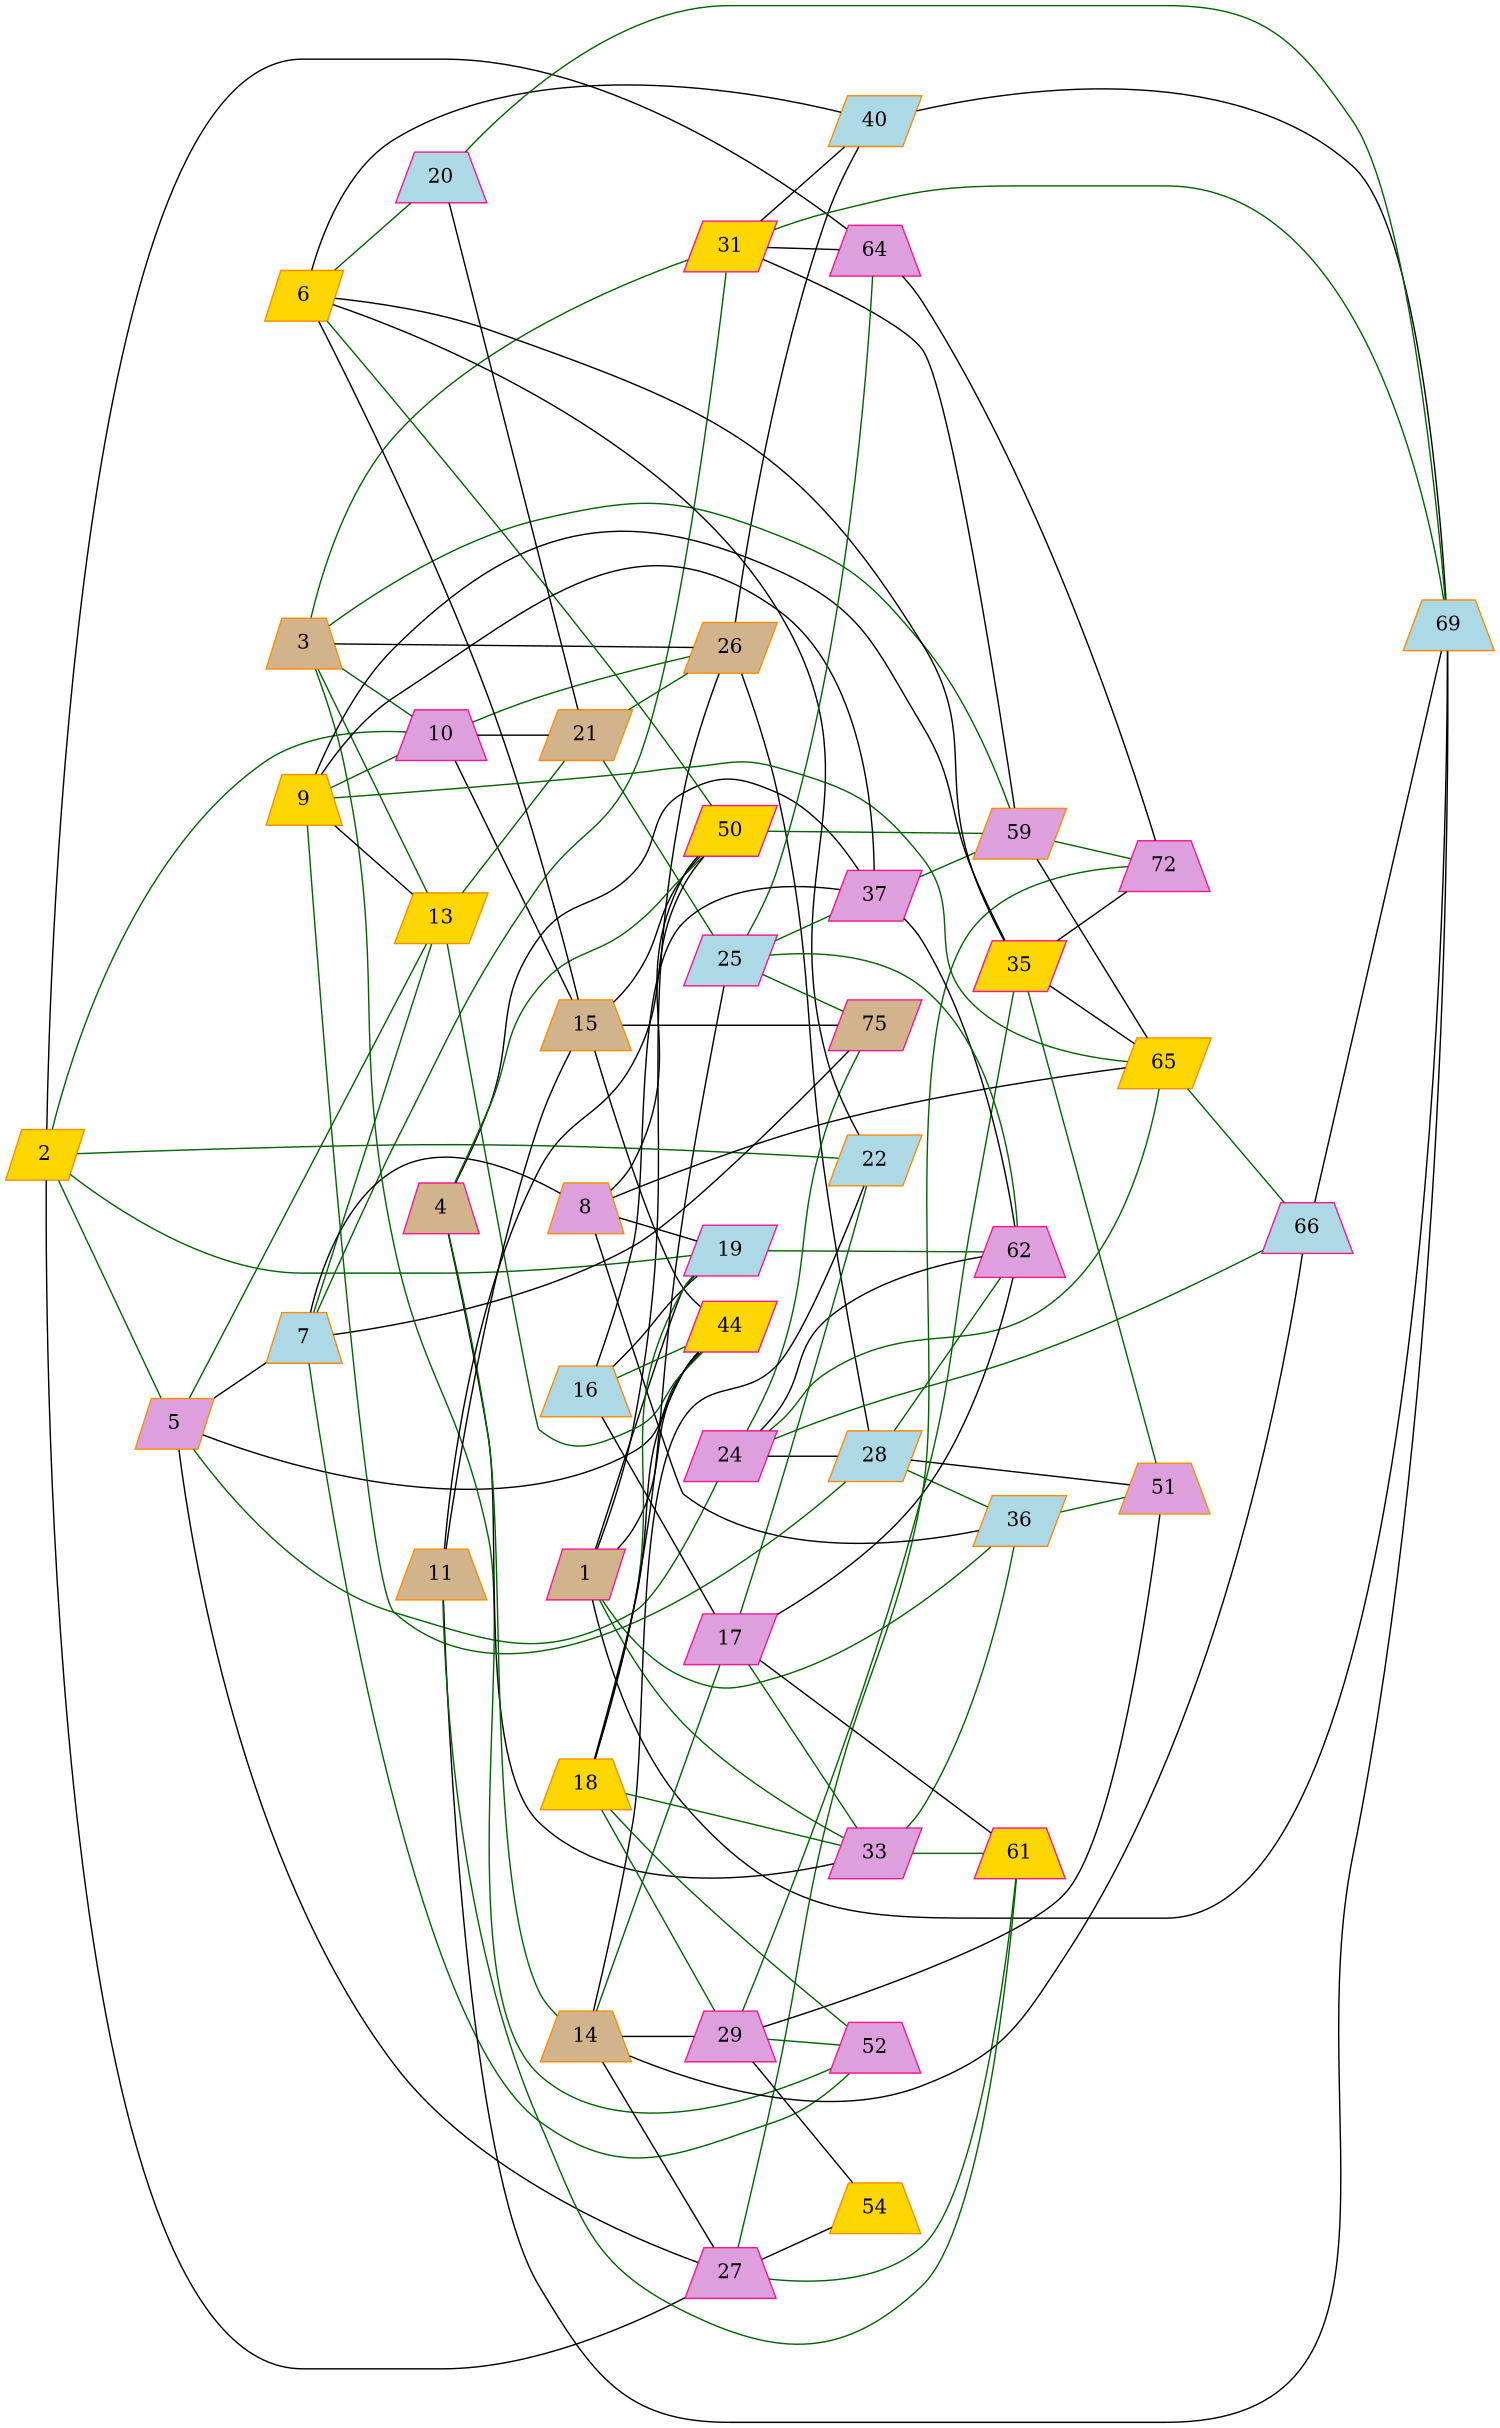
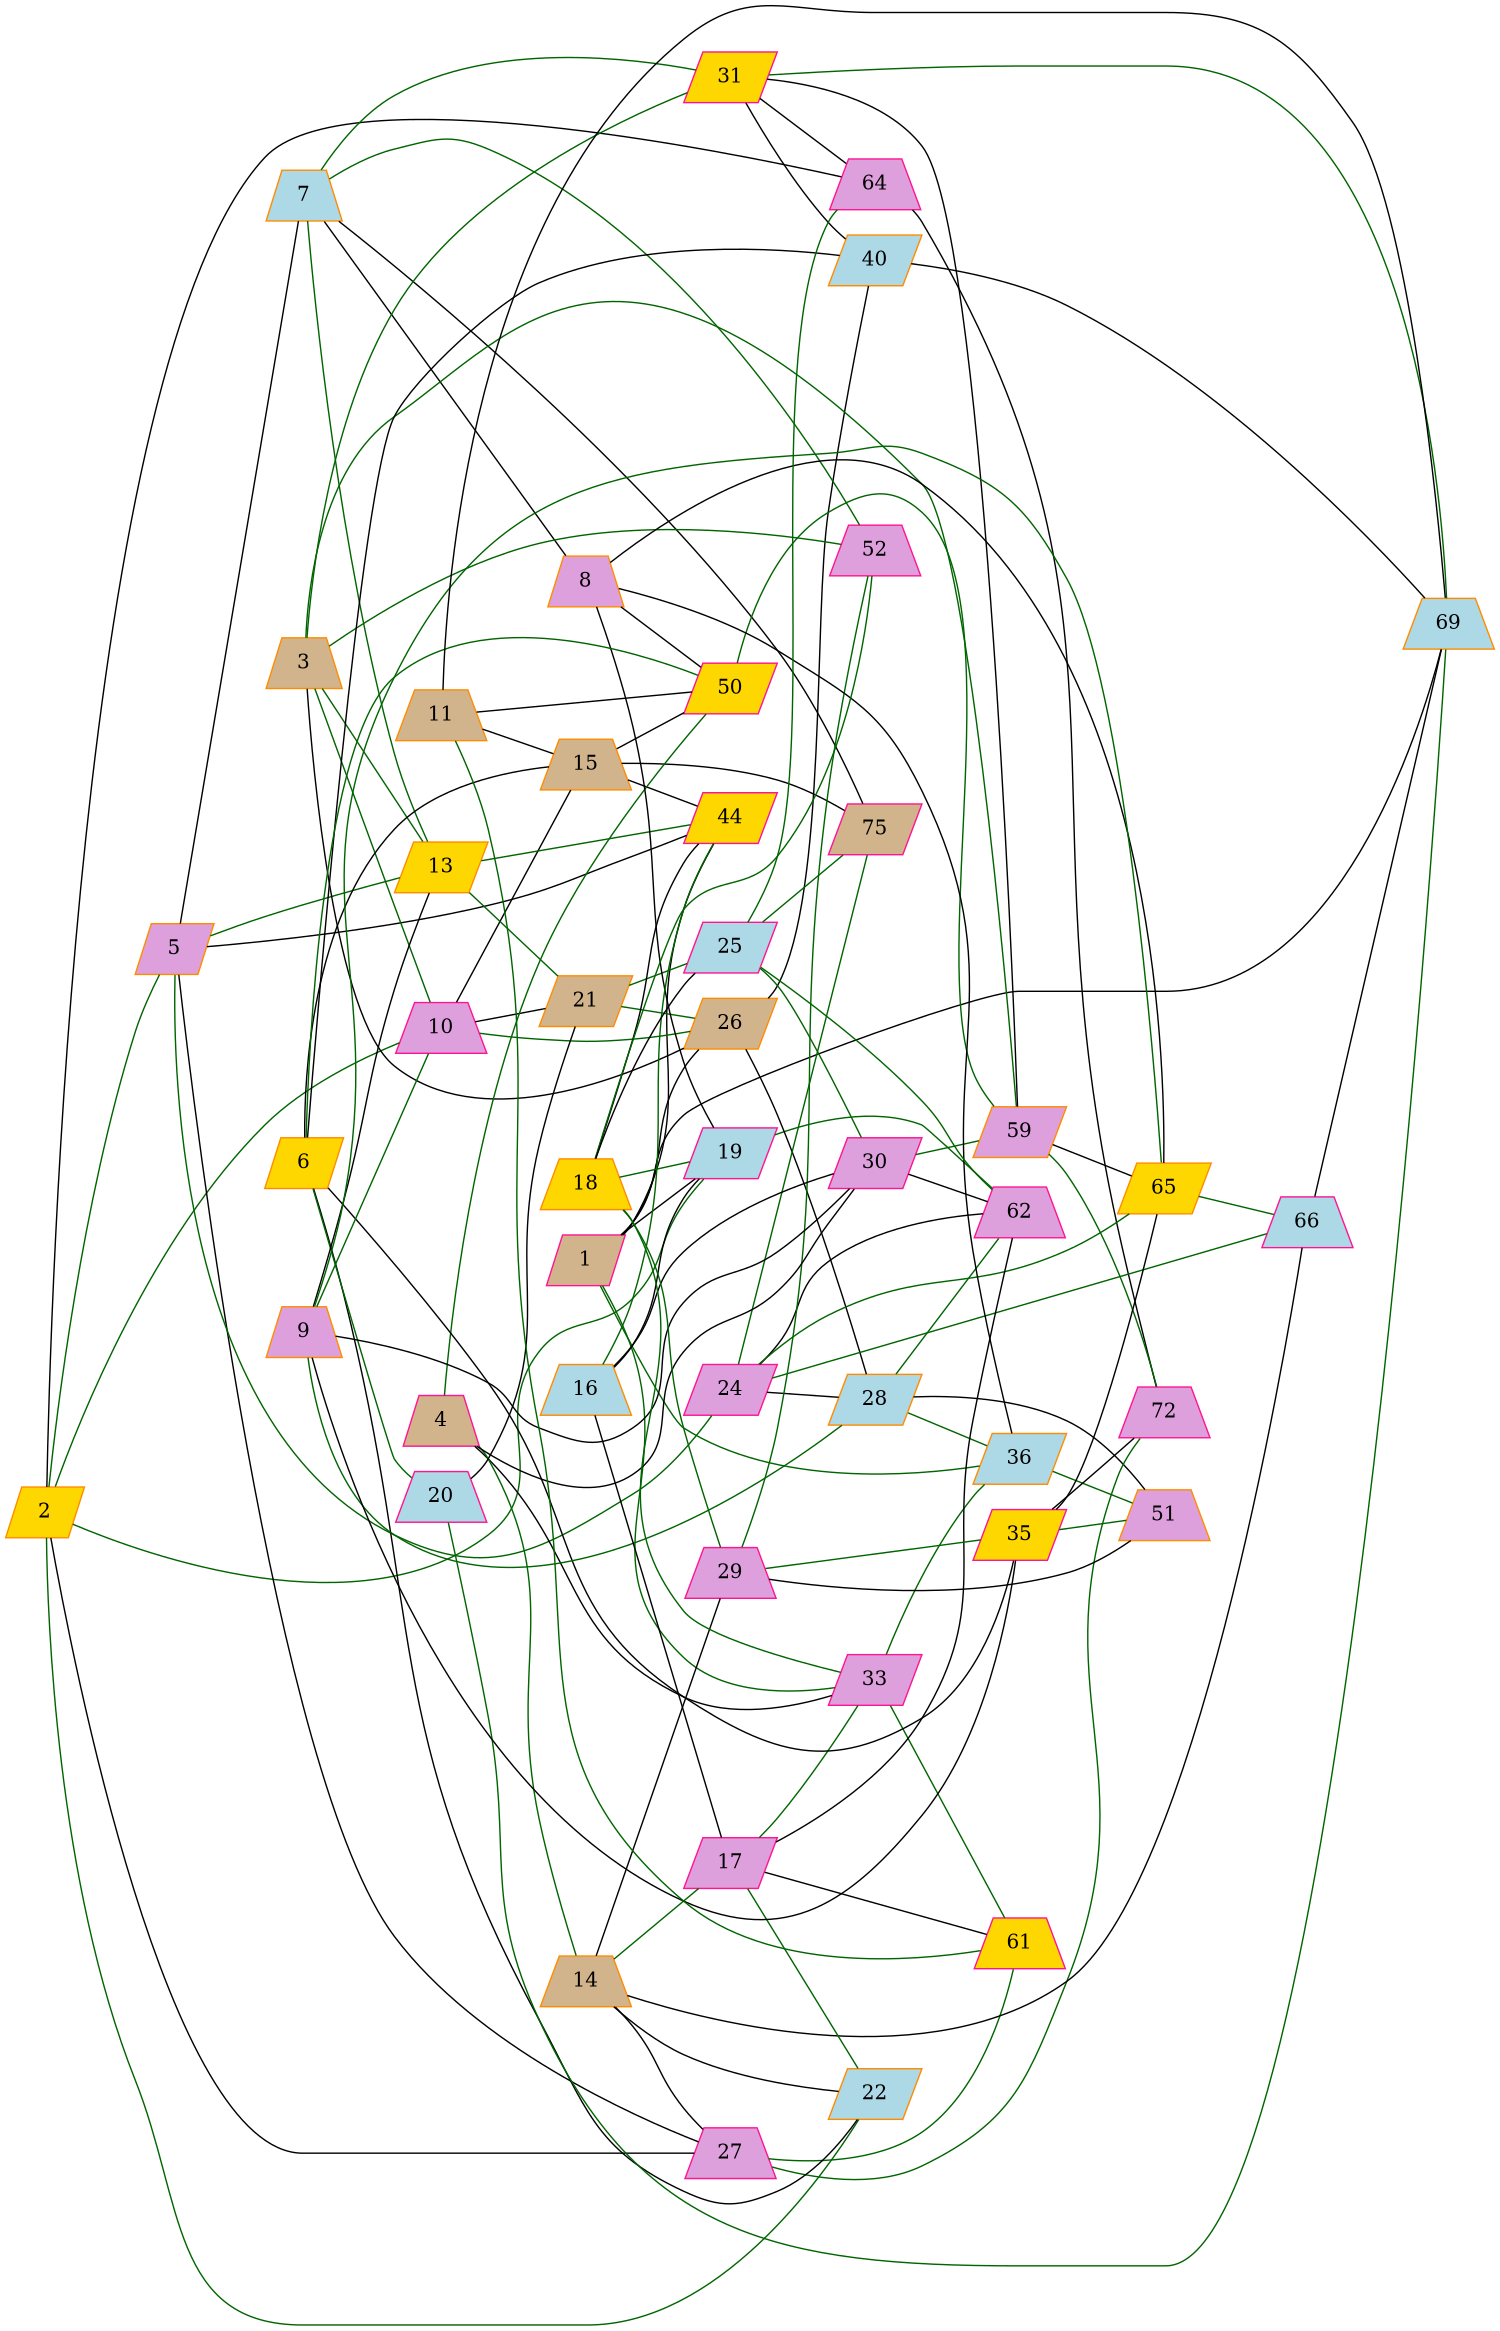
  graph {
    rankdir=LR
    node [color=darkorange fillcolor=plum shape=parallelogram style=filled]
    edge [color=black]
    1 [color=deeppink fillcolor=tan super="+30"]
    19 [color=deeppink fillcolor=lightblue super="+49"]
    26 [fillcolor=tan super="+47"]
    33 [color=deeppink super="+67"]
    36 [fillcolor=lightblue super="+57"]
    44 [color=deeppink fillcolor=gold super="+45"]
    69 [fillcolor=lightblue shape=trapezium super="+73"]
    62 [color=deeppink shape=trapezium super="+74"]
    40 [fillcolor=lightblue]
    28 [fillcolor=lightblue super="+39"]
    61 [color=deeppink fillcolor=gold shape=trapezium]
    51 [shape=trapezium]
    2 [fillcolor=gold super="+38"]
    5 [super="+12"]
    10 [color=deeppink shape=trapezium super="+46"]
    22 [fillcolor=lightblue]
    64 [color=deeppink shape=trapezium]
    27 [color=deeppink shape=trapezium super="+43"]
    13 [fillcolor=gold super="+23"]
    7 [fillcolor=lightblue shape=trapezium super="+53"]
    24 [color=deeppink super="+63"]
    15 [fillcolor=tan shape=trapezium super="+34"]
    21 [fillcolor=tan super="+58"]
-   54 [fillcolor=gold shape=trapezium]
    72 [color=deeppink shape=trapezium]
    3 [fillcolor=tan shape=trapezium super="+71"]
    31 [color=deeppink fillcolor=gold super="+77"]
    52 [color=deeppink shape=trapezium]
    59 [super="+80"]
    65 [fillcolor=gold super="+68"]
    14 [fillcolor=tan shape=trapezium super="+55"]
    17 [color=deeppink super="+41"]
    29 [color=deeppink shape=trapezium super="+79"]
    66 [color=deeppink fillcolor=lightblue shape=trapezium]
    4 [color=deeppink fillcolor=tan shape=trapezium]
-   37 [color=deeppink super="+76"]
+   37 [color=deeppink super="+76" label=30]
    50 [color=deeppink fillcolor=gold super="+78"]
    8 [shape=trapezium super="+42"]
    75 [color=deeppink fillcolor=tan]
    6 [fillcolor=gold super="+60"]
    20 [color=deeppink fillcolor=lightblue shape=trapezium]
    35 [color=deeppink fillcolor=gold super="+70"]
-   9 [fillcolor=gold shape=trapezium super="+56"]
+   9 [shape=trapezium super="+56"]
    25 [color=deeppink fillcolor=lightblue super="+32"]
    11 [fillcolor=tan shape=trapezium]
    16 [fillcolor=lightblue shape=trapezium]
    18 [fillcolor=gold shape=trapezium super="+48"]
    1 -- 19
    1 -- 26
    1 -- 33 [color=darkgreen]
    1 -- 36 [color=darkgreen]
    1 -- 44
    1 -- 69
    19 -- 62 [color=darkgreen]
    26 -- 40
    26 -- 28
    33 -- 36 [color=darkgreen]
    33 -- 61 [color=darkgreen]
    36 -- 51 [color=darkgreen]
    40 -- 69
    28 -- 36 [color=darkgreen]
    28 -- 62 [color=darkgreen]
    28 -- 51
    2 -- 19 [color=darkgreen]
    2 -- 5 [color=darkgreen]
    2 -- 10 [color=darkgreen]
    2 -- 22 [color=darkgreen]
    2 -- 64
    2 -- 27
    5 -- 44
    5 -- 27
    5 -- 13 [color=darkgreen]
    5 -- 7
    5 -- 24 [color=darkgreen]
    10 -- 26 [color=darkgreen]
    10 -- 15
    10 -- 21
    64 -- 72
    27 -- 61 [color=darkgreen]
-   27 -- 54 [weight=2]
    27 -- 72 [color=darkgreen]
    13 -- 44 [color=darkgreen]
    13 -- 21 [color=darkgreen]
    7 -- 13 [color=darkgreen]
    7 -- 31 [color=darkgreen]
    7 -- 52 [color=darkgreen]
    7 -- 8
    7 -- 75
    24 -- 62
    24 -- 28
    24 -- 65 [color=darkgreen]
    24 -- 66 [color=darkgreen]
    24 -- 75 [color=darkgreen]
    15 -- 44
    15 -- 50
    15 -- 75
    21 -- 26 [color=darkgreen]
    21 -- 25 [color=darkgreen]
    3 -- 26
    3 -- 10 [color=darkgreen]
    3 -- 13 [color=darkgreen]
    3 -- 31 [color=darkgreen]
    3 -- 52 [color=darkgreen]
    3 -- 59 [color=darkgreen]
    31 -- 69 [color=darkgreen]
    31 -- 40
    31 -- 64
    31 -- 59
    59 -- 72 [color=darkgreen]
    59 -- 65
    65 -- 66 [color=darkgreen]
    14 -- 22
    14 -- 27
    14 -- 17 [color=darkgreen]
    14 -- 29
    14 -- 66
    17 -- 33 [color=darkgreen]
    17 -- 62
    17 -- 61
    17 -- 22 [color=darkgreen]
    29 -- 51
-   29 -- 54
    29 -- 52 [color=darkgreen]
    29 -- 35 [color=darkgreen]
    66 -- 69
    4 -- 33
    4 -- 14 [color=darkgreen]
    4 -- 37
    4 -- 50 [color=darkgreen]
    37 -- 62
    37 -- 59 [color=darkgreen]
    50 -- 59 [color=darkgreen]
    8 -- 19
    8 -- 36 [weight=2]
    8 -- 65
    8 -- 50
    6 -- 40
    6 -- 22
    6 -- 15
    6 -- 50 [color=darkgreen]
    6 -- 20 [color=darkgreen]
    6 -- 35
    20 -- 69 [color=darkgreen]
    20 -- 21 [weight=2]
    35 -- 51 [color=darkgreen]
    35 -- 72
    35 -- 65
    9 -- 28 [color=darkgreen]
    9 -- 10 [color=darkgreen]
    9 -- 13
    9 -- 65 [color=darkgreen]
    9 -- 37
    9 -- 35
    25 -- 62 [color=darkgreen]
    25 -- 64 [color=darkgreen]
    25 -- 37 [color=darkgreen]
    25 -- 75 [color=darkgreen]
    11 -- 69
    11 -- 61 [color=darkgreen]
    11 -- 15
    11 -- 50
    16 -- 19
    16 -- 44 [color=darkgreen]
    16 -- 17
    16 -- 37
    18 -- 19 [color=darkgreen]
    18 -- 33 [color=darkgreen]
    18 -- 44
    18 -- 52 [color=darkgreen]
    18 -- 29 [color=darkgreen]
    18 -- 25
  }
